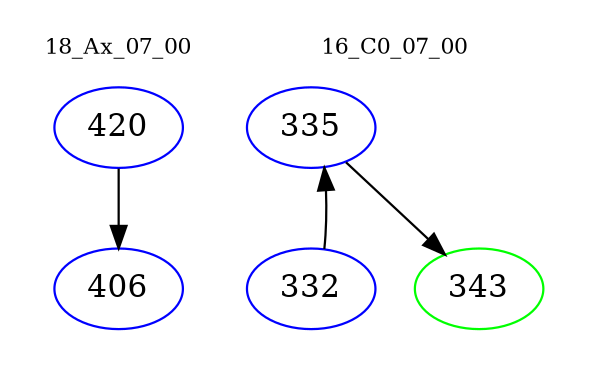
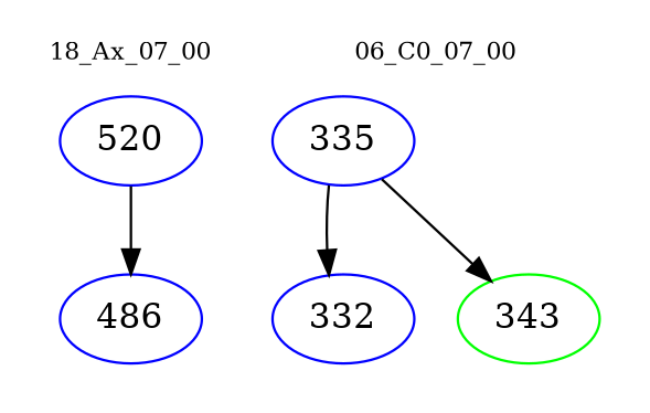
  digraph {
    node [color=blue]
    edge [color=black]
-   n1 [label=420]
-   n2 [label=406]
+   n1 [label=520]
+   n2 [label=486]
    n3 [label=335]
    n4 [label=332]
    n5 [color=green label=343]
    subgraph cluster_1 {
      color=white
      fontsize=10
      label="18_Ax_07_00"
      n1
      n2
    }
    subgraph cluster_2 {
      color=white
      fontsize=10
-     label="16_C0_07_00"
+     label="06_C0_07_00"
      n3
      n4
      n5
    }
    n1 -> n2
-   n4 -> n3
+   n3 -> n4
    n3 -> n5
  }
